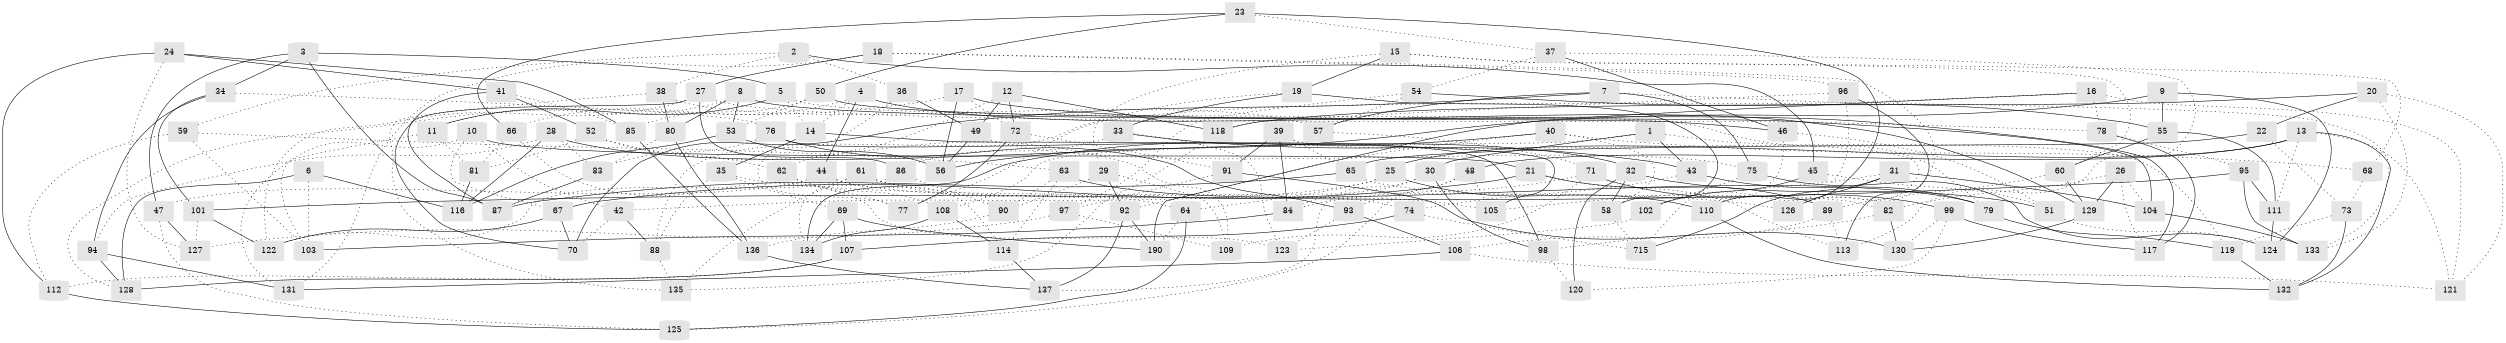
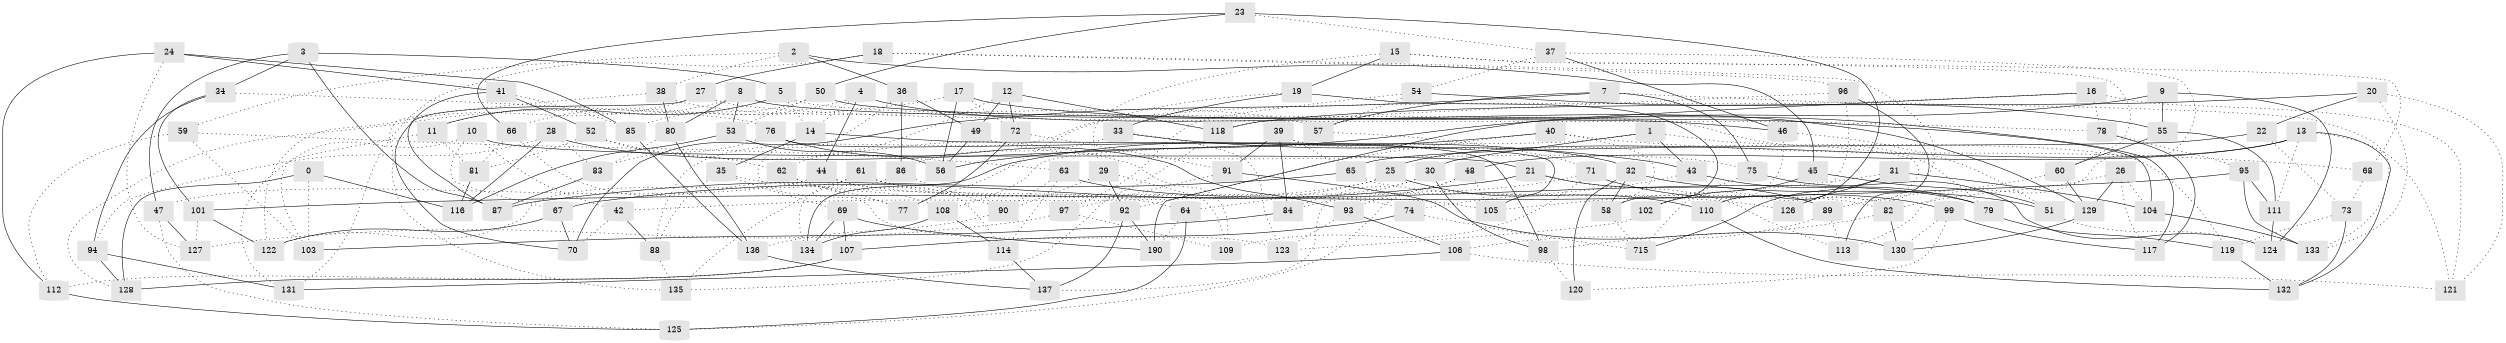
  graph {
    node [color=gray90 shape=box style=filled]
    edge [style=dotted]
    1 [shape=cylinder]
    30 [shape=cylinder]
    43
    108 [shape=cylinder]
    126
    84
    98
    137 [shape=cylinder]
    79
    74
    134
    114 [shape=cylinder]
    2 [shape=cylinder]
    36
    38
    45
    59
    49 [shape=cylinder]
    77 [shape=cylinder]
    86
    57
    80 [shape=cylinder]
    135
    51
    102 [shape=cylinder]
    103 [shape=cylinder]
    112 [shape=cylinder]
    63
    3 [shape=cylinder]
    5
    34
    47
    87 [shape=cylinder]
    14 [shape=cylinder]
    11
    94
    76
    101
    127
    125 [shape=cylinder]
    4 [shape=cylinder]
    44
    66 [shape=cylinder]
    129
    35 [shape=cylinder]
    105
    81
    123 [shape=cylinder]
    130 [shape=cylinder]
    119
-   6
+   6 [label=0]
    116
    128
    48 [shape=cylinder]
    93 [shape=cylinder]
    7
    70 [shape=cylinder]
    75 [shape=cylinder]
    133
    71 [shape=cylinder]
    124
    8
    46 [shape=cylinder]
    53 [shape=cylinder]
    56
    83 [shape=cylinder]
    136 [shape=cylinder]
    55 [shape=cylinder]
    9
    111
    60 [shape=cylinder]
    68 [shape=cylinder]
    73
    10 [shape=cylinder]
    21 [shape=cylinder]
    42 [shape=cylinder]
    67 [shape=cylinder]
    131 [shape=cylinder]
    89 [shape=cylinder]
    113 [shape=cylinder]
    88 [shape=cylinder]
    122
    12
    62 [shape=cylinder]
    72
    118
    91
    13
    25
    121
    132 [shape=cylinder]
    110
    64 [shape=cylinder]
    69 [shape=cylinder]
    15
    19
    29
    33 [shape=cylinder]
    58
    90
    92 [shape=cylinder]
    109 [shape=cylinder]
    16
    78 [shape=cylinder]
    n105 [label=190]
    117
    95 [shape=cylinder]
    17 [shape=cylinder]
    18
    27 [shape=cylinder]
    96
    n112 [label=715 shape=cylinder]
    20
    22
    65
    106
    82
    120 [shape=cylinder]
    23
    37
    50 [shape=cylinder]
    54 [shape=cylinder]
    85 [shape=cylinder]
    104
    24
    41
    52
    26
    28 [shape=cylinder]
    32 [shape=cylinder]
    31
    107 [shape=cylinder]
    97 [shape=cylinder]
    39 [shape=cylinder]
    40 [shape=cylinder]
    99 [shape=cylinder]
    61
    1 -- 30 [style=solid]
    1 -- 43 [style=solid]
    1 -- 108
    1 -- 126
    30 -- 84
    30 -- 98 [style=solid]
    30 -- 137
    43 -- 79 [style=solid]
    43 -- 74
    108 -- 134 [style=solid]
    108 -- 114 [style=solid]
    84 -- 103 [style=solid]
    98 -- 120
    79 -- 119 [style=solid]
    74 -- n112
    74 -- 107 [style=solid]
    114 -- 137 [style=solid]
-   2 -- 36
+   2 -- 36 [style=solid]
    2 -- 38
    2 -- 45 [style=solid]
    2 -- 59
    36 -- 49 [style=solid]
    36 -- 77
-   27 -- 86 [style=solid]
+   36 -- 86 [style=solid]
    38 -- 57
    38 -- 80 [style=solid]
    38 -- 135
-   45 -- 51
+   45 -- 51 [style=solid]
    45 -- 102 [style=solid]
    59 -- 103
    59 -- 112
    59 -- 63
    49 -- 75
    49 -- 56 [style=solid]
    86 -- 134
    86 -- 90
    57 -- 71
    80 -- 83
    80 -- 136 [style=solid]
    51 -- 124
    102 -- 123
    112 -- 125 [style=solid]
    63 -- 79 [style=solid]
    63 -- 114
    63 -- 90
    3 -- 5 [style=solid]
    3 -- 34 [style=solid]
    3 -- 47 [style=solid]
    3 -- 87 [style=solid]
    5 -- 79
    5 -- 14
    5 -- 11 [style=solid]
    34 -- 94 [style=solid]
    34 -- 76
    34 -- 101 [style=solid]
    47 -- 127 [style=solid]
    47 -- 125
    14 -- 35 [style=solid]
    14 -- 105 [style=solid]
    11 -- 103
    11 -- 81
    94 -- 128 [style=solid]
    94 -- 131 [style=solid]
    76 -- 98 [style=solid]
    76 -- 93 [style=solid]
    76 -- 83
    101 -- 127
    101 -- 122 [style=solid]
    4 -- 14
    4 -- 44 [style=solid]
    4 -- 66
    4 -- 129 [style=solid]
    44 -- 74
    44 -- 114
    44 -- 47
    66 -- 81
    66 -- 123
    129 -- 130 [style=solid]
    35 -- 126
    35 -- 88
    35 -- 69
    81 -- 116 [style=solid]
    119 -- 132 [style=solid]
    6 -- 103
    6 -- 116 [style=solid]
    6 -- 128 [style=solid]
    48 -- 125
    48 -- 105
    48 -- 93
    93 -- 123
    93 -- 106 [style=solid]
    7 -- 57 [style=solid]
    7 -- 70 [style=solid]
    7 -- 75 [style=solid]
    7 -- 133
    75 -- 102
    75 -- 124 [style=solid]
    71 -- 84
    71 -- 109
    71 -- 99 [style=solid]
    8 -- 80 [style=solid]
    8 -- 11
    8 -- 46 [style=solid]
    8 -- 53 [style=solid]
    46 -- 51
    46 -- 102
    53 -- 116 [style=solid]
    53 -- 56 [style=solid]
    83 -- 87 [style=solid]
    136 -- 137 [style=solid]
    55 -- 111 [style=solid]
    55 -- 60 [style=solid]
    9 -- 124 [style=solid]
    9 -- 56 [style=solid]
    9 -- 55 [style=solid]
    111 -- 124 [style=solid]
    60 -- 129 [style=solid]
    60 -- 89
    68 -- 73
    73 -- 119
    73 -- 132 [style=solid]
    10 -- 21 [style=solid]
    10 -- 42
    10 -- 67
    10 -- 131
    21 -- 67 [style=solid]
    21 -- 89 [style=solid]
    21 -- 113
    42 -- 70
    42 -- 88 [style=solid]
    67 -- 70 [style=solid]
    67 -- 122 [style=solid]
    89 -- 113
    89 -- 106
    88 -- 135
    12 -- 49 [style=solid]
    12 -- 62
    12 -- 72 [style=solid]
    12 -- 118 [style=solid]
    62 -- 108
    62 -- 77
    72 -- 77 [style=solid]
    72 -- 91
    118 -- 135
    91 -- 130 [style=solid]
    91 -- 97
    13 -- 48 [style=solid]
    13 -- 111
    13 -- 25 [style=solid]
    13 -- 121
    13 -- 132 [style=solid]
    25 -- 42
    25 -- 110 [style=solid]
    25 -- 64
    110 -- 132 [style=solid]
    64 -- 125 [style=solid]
    64 -- n105
    69 -- 134 [style=solid]
    69 -- n105 [style=solid]
    69 -- 107 [style=solid]
    15 -- 60
    15 -- 68
    15 -- 19 [style=solid]
    15 -- 29
    19 -- 77
    19 -- 33 [style=solid]
    19 -- 58 [style=solid]
    29 -- 90
    29 -- 92 [style=solid]
    29 -- 109
    33 -- 43 [style=solid]
    33 -- 86
    33 -- 123
    58 -- n112
    90 -- 136
    92 -- 137 [style=solid]
    92 -- n105 [style=solid]
    16 -- 88
    16 -- 121
    16 -- 78
    16 -- n105 [style=solid]
    78 -- 117 [style=solid]
    78 -- 95
    95 -- 101 [style=solid]
    95 -- 133 [style=solid]
    95 -- 111 [style=solid]
    17 -- 128
    17 -- 56 [style=solid]
    17 -- 72
    17 -- 117 [style=solid]
    18 -- 126
    18 -- 131
    18 -- 27 [style=solid]
    18 -- 96
    27 -- 70 [style=solid]
    27 -- 122
    27 -- 78
    96 -- 113 [style=solid]
    96 -- 118
    96 -- n112
    20 -- 133
    20 -- 118 [style=solid]
    20 -- 121
    20 -- 22 [style=solid]
    22 -- 73
    22 -- 65 [style=solid]
    65 -- 87 [style=solid]
    65 -- 82
    106 -- 131 [style=solid]
    106 -- 121
    82 -- 98
    82 -- 130 [style=solid]
    23 -- 66 [style=solid]
    23 -- 110 [style=solid]
    23 -- 37
    23 -- 50 [style=solid]
    37 -- 46 [style=solid]
    37 -- 113
    37 -- 54
    50 -- 53
    50 -- 85
    50 -- 104 [style=solid]
    54 -- 57
    54 -- 55 [style=solid]
    54 -- 97
    85 -- 136 [style=solid]
    104 -- 133 [style=solid]
    24 -- 112 [style=solid]
    24 -- 127
    24 -- 85 [style=solid]
    24 -- 41 [style=solid]
    41 -- 87 [style=solid]
    41 -- 85
    41 -- 52 [style=solid]
    52 -- 81
    52 -- 62
    52 -- 109
    26 -- 129 [style=solid]
    26 -- 117
    26 -- 82
    26 -- 104
    28 -- 94
    28 -- 116 [style=solid]
    28 -- 83
    28 -- 32 [style=solid]
    32 -- 51 [style=solid]
    32 -- 58 [style=solid]
    32 -- 120 [style=solid]
    31 -- 126 [style=solid]
    31 -- 105
    31 -- n112 [style=solid]
    31 -- 104 [style=solid]
    107 -- 112
    107 -- 128 [style=solid]
    97 -- 127
    97 -- 109
    39 -- 84 [style=solid]
    39 -- 119
    39 -- 91 [style=solid]
    39 -- 65
    40 -- 134 [style=solid]
    40 -- 68
    40 -- 58
    40 -- 92
    99 -- 130
    99 -- 117 [style=solid]
    99 -- 120
    61 -- 135
    61 -- 105
    61 -- 122
    61 -- 64
  }
